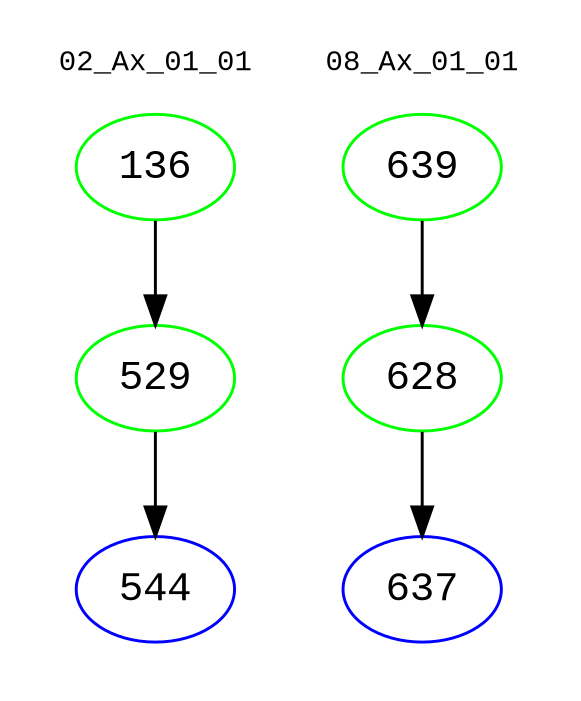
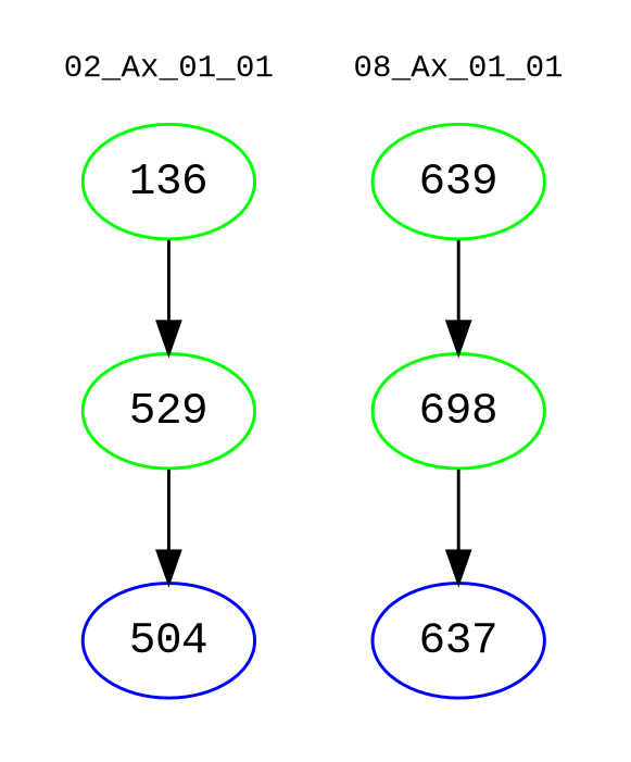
  digraph {
    fontname="Liberation Mono"
    node [color=green fontname="Liberation Mono"]
    edge [color=black fontname="Liberation Mono"]
    n1 [label=136]
    n2 [label=529]
-   n3 [color=blue label=544]
+   n3 [color=blue label=504]
    n4 [label=639]
-   n5 [label=628]
+   n5 [label=698]
    n6 [color=blue label=637]
    subgraph cluster_1 {
      color=white
      fontsize=10
      label="02_Ax_01_01"
      n1
      n2
      n3
    }
    subgraph cluster_2 {
      color=white
      fontsize=10
      label="08_Ax_01_01"
      n4
      n5
      n6
    }
    n1 -> n2
    n2 -> n3
    n4 -> n5
    n5 -> n6
  }
